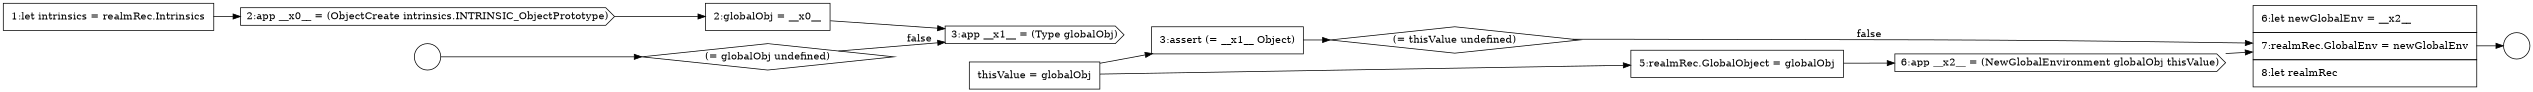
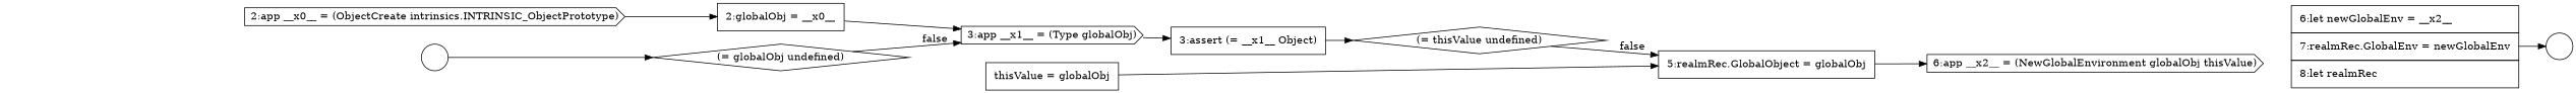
  digraph {
    rankdir=LR
    node [color=black fillcolor=white shape=none style=filled]
    edge [color=black]
-   n1 [label=<<font color="black">     <table border="0" cellborder="1" cellspacing="0" cellpadding="10">       <tr><td align="left">1:let intrinsics = realmRec.Intrinsics</td></tr>     </table>   </font>> margin=0]
    n2 [label=<<font color="black">2:app __x0__ = (ObjectCreate intrinsics.INTRINSIC_ObjectPrototype)</font>> shape=cds]
    n3 [label=<<font color="black">     <table border="0" cellborder="1" cellspacing="0" cellpadding="10">       <tr><td align="left">2:globalObj = __x0__</td></tr>     </table>   </font>> margin=0]
    n4 [label=<<font color="black">     <table border="0" cellborder="1" cellspacing="0" cellpadding="10">       <tr><td align="left">5:realmRec.GlobalObject = globalObj</td></tr>     </table>   </font>> margin=0]
    n5 [label=<<font color="black">6:app __x2__ = (NewGlobalEnvironment globalObj thisValue)</font>> shape=cds]
    n6 [label=<<font color="black">     <table border="0" cellborder="1" cellspacing="0" cellpadding="10">       <tr><td align="left">6:let newGlobalEnv = __x2__</td></tr>       <tr><td align="left">7:realmRec.GlobalEnv = newGlobalEnv</td></tr>       <tr><td align="left">8:let realmRec</td></tr>     </table>   </font>> margin=0]
    n7 [label=" " shape=circle]
    n8 [label=<<font color="black">3:app __x1__ = (Type globalObj)</font>> shape=cds]
    n9 [label=<<font color="black">     <table border="0" cellborder="1" cellspacing="0" cellpadding="10">       <tr><td align="left">3:assert (= __x1__ Object)</td></tr>     </table>   </font>> margin=0]
    n10 [label=<<font color="black">(= thisValue undefined)</font>> shape=diamond]
    n11 [label=" " shape=circle]
    n12 [label=<<font color="black">(= globalObj undefined)</font>> shape=diamond]
    n13 [label=<<font color="black">     <table border="0" cellborder="1" cellspacing="0" cellpadding="10">       <tr><td align="left">thisValue = globalObj</td></tr>     </table>   </font>> margin=0]
-   n1 -> n2
    n2 -> n3
    n3 -> n8
    n4 -> n5
-   n5 -> n6
    n6 -> n7
-   n13 -> n9
+   n8 -> n9
    n9 -> n10
-   n10 -> n6 [label=<<font color="black">false</font>>]
+   n10 -> n4 [label=<<font color="black">false</font>>]
    n11 -> n12
    n12 -> n8 [label=<<font color="black">false</font>>]
    n13 -> n4
  }
